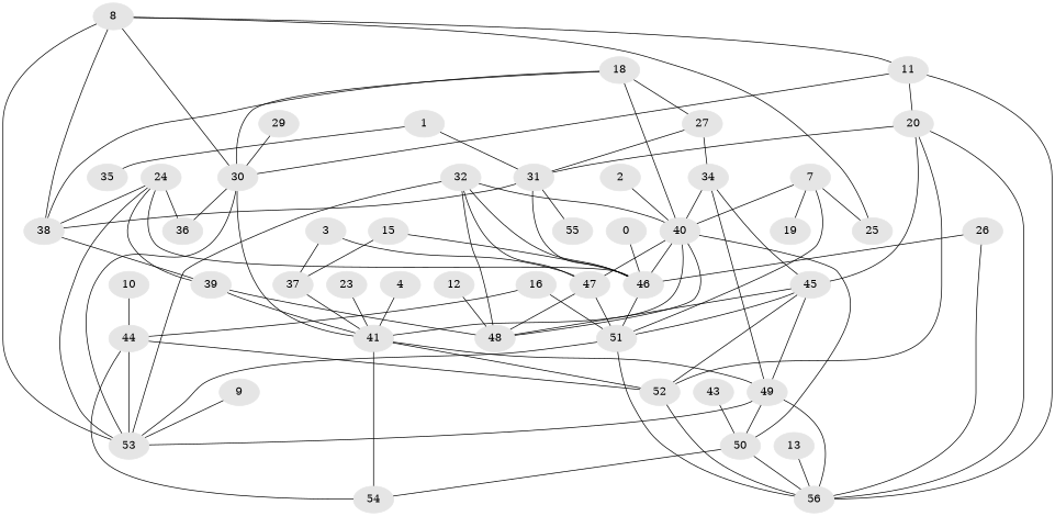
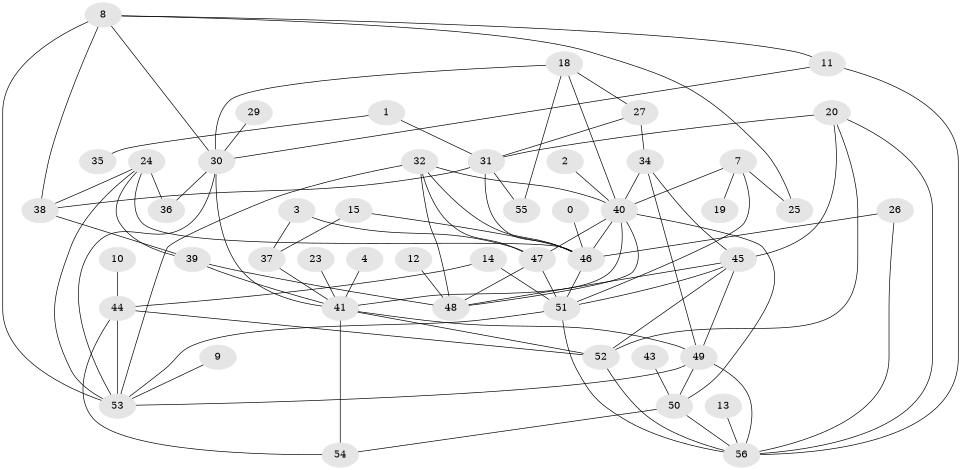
  graph {
    node [color=gray90 style=filled]
    edge [weight=1.0]
    1
    31
    35
    46
    38
    55
    2
    40
    47
    41
    48
    50
    3
    37
    51
    4
    52
    49
    54
    n20 [label=0]
    7
    19
    25
    53
    56
    8
    n27 [label=11]
    30
    20
    36
    39
    9
    10
    44
    12
    13
    45
    15
-   16
+   16 [label=14]
    18
    27
    34
    23
    24
    26
    29
    32
    43
    1 -- 31
    1 -- 35
    31 -- 46
    31 -- 38
    31 -- 55
    46 -- 51
    38 -- 39
    2 -- 40
    40 -- 46
    40 -- 47
    40 -- 41
    40 -- 48
    40 -- 50
    47 -- 48
    47 -- 51 [weight=2.0]
    41 -- 52
    41 -- 49
    41 -- 54 [weight=2.0]
    50 -- 54
    50 -- 56
    3 -- 47
    3 -- 37
    37 -- 41
    51 -- 53
    51 -- 56
    4 -- 41
    52 -- 56
    49 -- 50
    49 -- 53
    49 -- 56
    n20 -- 46
    7 -- 40
    7 -- 51
    7 -- 19
    7 -- 25
    8 -- 38
    8 -- 25
    8 -- 53 [weight=2.0]
    8 -- n27
    8 -- 30
    n27 -- 56
    n27 -- 30
-   n27 -- 20
    30 -- 41
    30 -- 53
    30 -- 36
    20 -- 31
    20 -- 52
    20 -- 56
    20 -- 45
    39 -- 41
    39 -- 48
    9 -- 53
    10 -- 44
    44 -- 52
    44 -- 54
    44 -- 53 [weight=2.0]
    12 -- 48
    13 -- 56
    45 -- 48
    45 -- 51
    45 -- 52
    45 -- 49
    15 -- 46
    15 -- 37
    16 -- 51
    16 -- 44
-   18 -- 38
+   18 -- 55
    18 -- 40 [weight=2.0]
    18 -- 30
    18 -- 27
    27 -- 31
    27 -- 34
    34 -- 40
    34 -- 49
    34 -- 45
    23 -- 41
    24 -- 46
    24 -- 38
    24 -- 53
    24 -- 36
    24 -- 39
    26 -- 46
    26 -- 56
    29 -- 30
    32 -- 46
    32 -- 40
    32 -- 47
    32 -- 48 [weight=2.0]
    32 -- 53
    43 -- 50
  }
